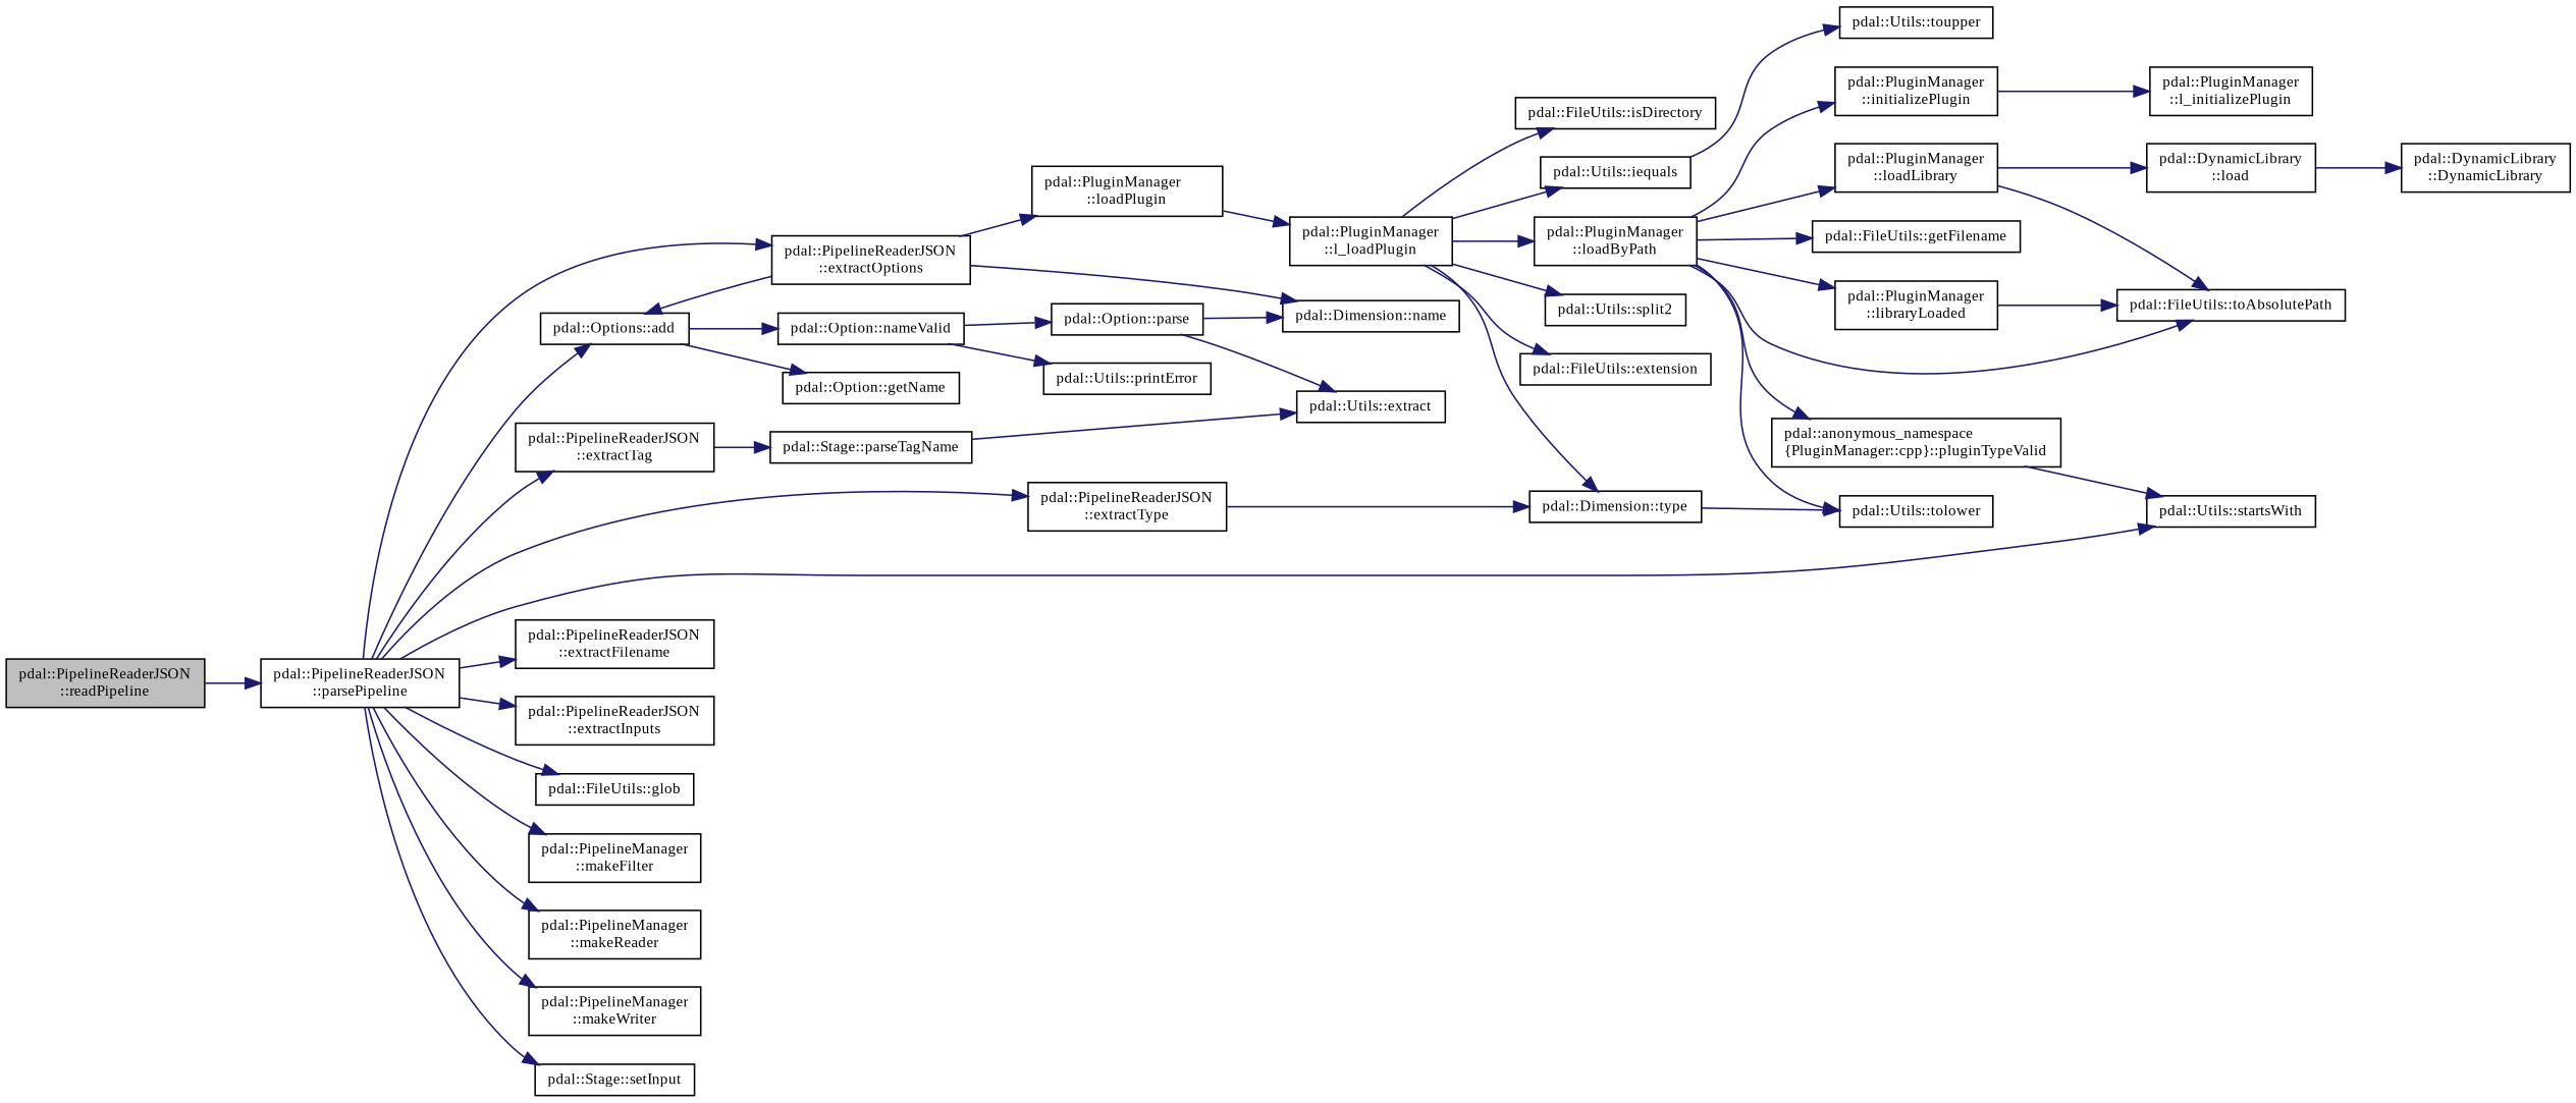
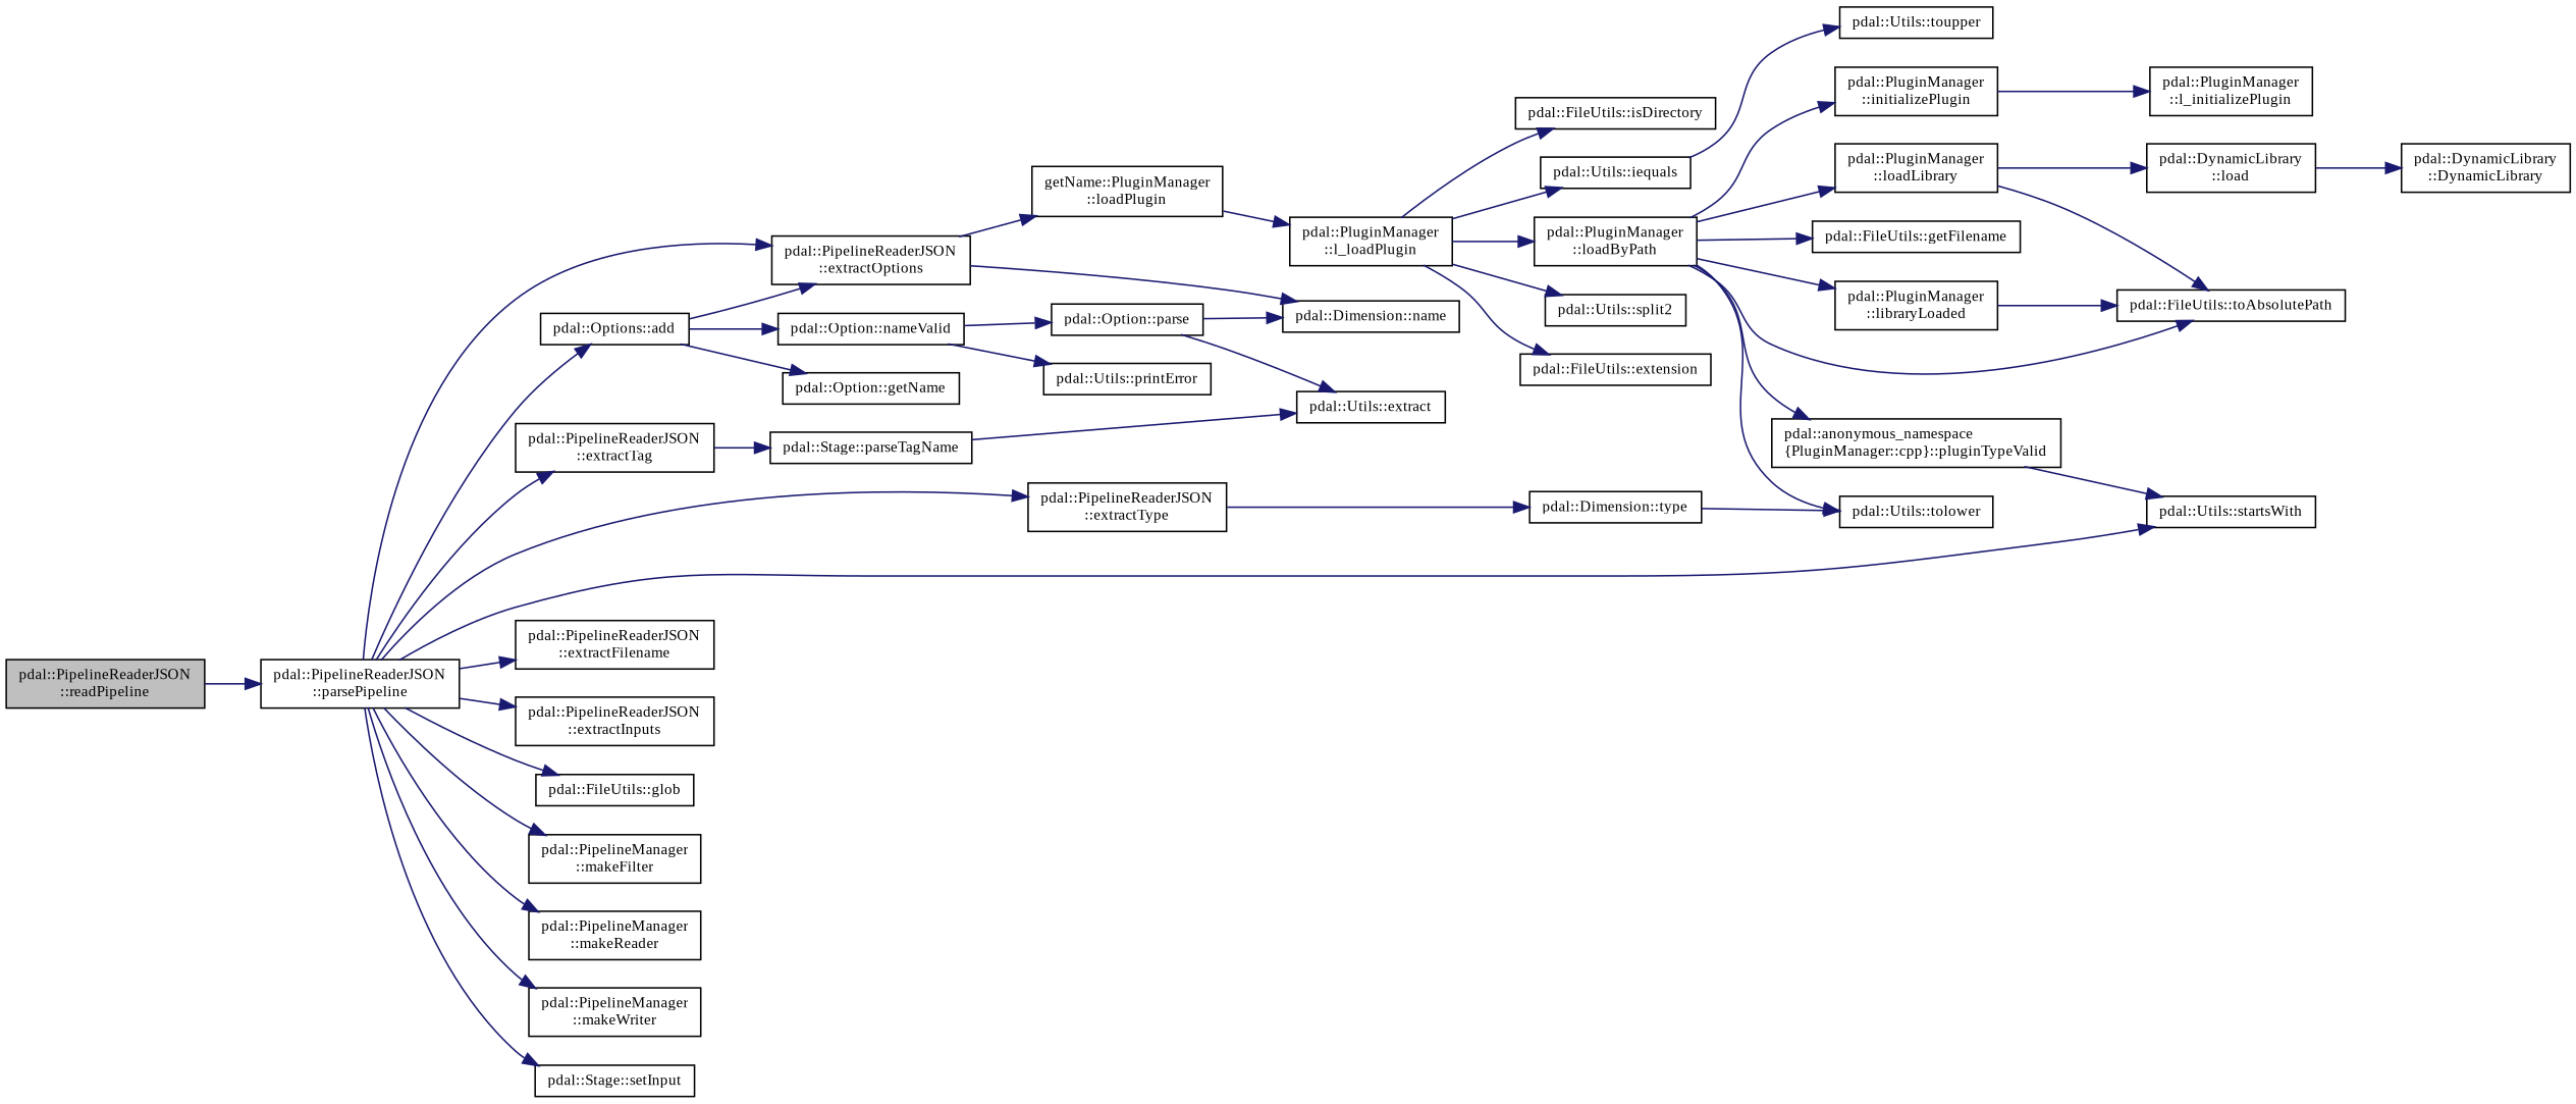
  digraph {
    fontname="Liberation Serif"
    rankdir=LR
    node [color=black fillcolor=white fontname="Liberation Serif" fontsize=10 shape=record style=filled]
    edge [color=midnightblue fontname="Liberation Serif" fontsize=10 labelfontname=Helvetica labelfontsize=10 style=solid]
    n1 [fillcolor=grey75 fontcolor=black height=0.2 label="pdal::PipelineReaderJSON\l::readPipeline" width=0.4]
    n2 [height=0.2 label="pdal::PipelineReaderJSON\l::parsePipeline" width=0.4]
    n3 [height=0.2 label="pdal::Options::add" width=0.4]
    n4 [height=0.2 label="pdal::PipelineReaderJSON\l::extractFilename" width=0.4]
    n5 [height=0.2 label="pdal::PipelineReaderJSON\l::extractInputs" width=0.4]
    n6 [height=0.2 label="pdal::PipelineReaderJSON\l::extractOptions" width=0.4]
    n7 [height=0.2 label="pdal::Utils::startsWith" width=0.4]
    n8 [height=0.2 label="pdal::PipelineReaderJSON\l::extractTag" width=0.4]
    n9 [height=0.2 label="pdal::PipelineReaderJSON\l::extractType" width=0.4]
    n10 [height=0.2 label="pdal::FileUtils::glob" width=0.4]
    n11 [height=0.2 label="pdal::PipelineManager\l::makeFilter" width=0.4]
    n12 [height=0.2 label="pdal::PipelineManager\l::makeReader" width=0.4]
    n13 [height=0.2 label="pdal::PipelineManager\l::makeWriter" width=0.4]
    n14 [height=0.2 label="pdal::Stage::setInput" width=0.4]
    n15 [height=0.2 label="pdal::Option::getName" width=0.4]
    n16 [height=0.2 label="pdal::Option::nameValid" width=0.4]
    n17 [height=0.2 label="pdal::Dimension::name" width=0.4]
-   n18 [height=0.2 label="pdal::PluginManager\l::loadPlugin" width=0.4]
+   n18 [height=0.2 label="getName::PluginManager\l::loadPlugin" width=0.4]
    n19 [height=0.2 label="pdal::Dimension::type" width=0.4]
    n20 [height=0.2 label="pdal::Utils::tolower" width=0.4]
    n21 [height=0.2 label="pdal::Stage::parseTagName" width=0.4]
    n22 [height=0.2 label="pdal::Option::parse" width=0.4]
    n23 [height=0.2 label="pdal::Utils::printError" width=0.4]
    n24 [height=0.2 label="pdal::Utils::extract" width=0.4]
    n25 [height=0.2 label="pdal::PluginManager\l::l_loadPlugin" width=0.4]
    n26 [height=0.2 label="pdal::Utils::split2" width=0.4]
    n27 [height=0.2 label="pdal::FileUtils::extension" width=0.4]
    n28 [height=0.2 label="pdal::FileUtils::isDirectory" width=0.4]
    n29 [height=0.2 label="pdal::Utils::iequals" width=0.4]
    n30 [height=0.2 label="pdal::PluginManager\l::loadByPath" width=0.4]
    n31 [height=0.2 label="pdal::Utils::toupper" width=0.4]
    n32 [height=0.2 label="pdal::FileUtils::getFilename" width=0.4]
    n33 [height=0.2 label="pdal::anonymous_namespace\l\{PluginManager::cpp\}::pluginTypeValid" width=0.4]
    n34 [height=0.2 label="pdal::PluginManager\l::libraryLoaded" width=0.4]
    n35 [height=0.2 label="pdal::FileUtils::toAbsolutePath" width=0.4]
    n36 [height=0.2 label="pdal::PluginManager\l::loadLibrary" width=0.4]
    n37 [height=0.2 label="pdal::PluginManager\l::initializePlugin" width=0.4]
    n38 [height=0.2 label="pdal::DynamicLibrary\l::load" width=0.4]
    n39 [height=0.2 label="pdal::PluginManager\l::l_initializePlugin" width=0.4]
    n40 [height=0.2 label="pdal::DynamicLibrary\l::DynamicLibrary" width=0.4]
    n1 -> n2
    n2 -> n3
    n2 -> n4
    n2 -> n5
    n2 -> n6
    n2 -> n7
    n2 -> n8
    n2 -> n9
    n2 -> n10
    n2 -> n11
    n2 -> n12
    n2 -> n13
    n2 -> n14
    n3 -> n15
    n3 -> n16
-   n6 -> n3
+   n3 -> n6
    n6 -> n17
    n6 -> n18
    n8 -> n21
    n9 -> n19
    n16 -> n22
    n16 -> n23
    n18 -> n25
    n19 -> n20
    n21 -> n24
    n22 -> n17
    n22 -> n24
-   n25 -> n19
    n25 -> n26
    n25 -> n27
    n25 -> n28
    n25 -> n29
    n25 -> n30
    n29 -> n31
    n30 -> n20
    n30 -> n32
    n30 -> n33
    n30 -> n34
    n30 -> n35
    n30 -> n36
    n30 -> n37
    n33 -> n7
    n34 -> n35
    n36 -> n35
    n36 -> n38
    n37 -> n39
    n38 -> n40
  }
